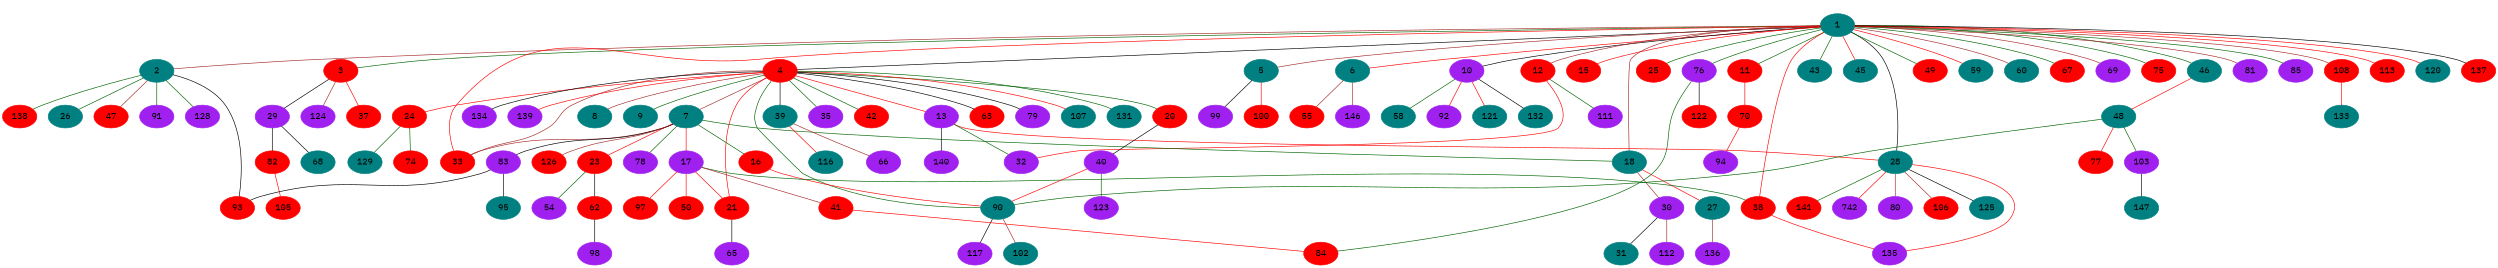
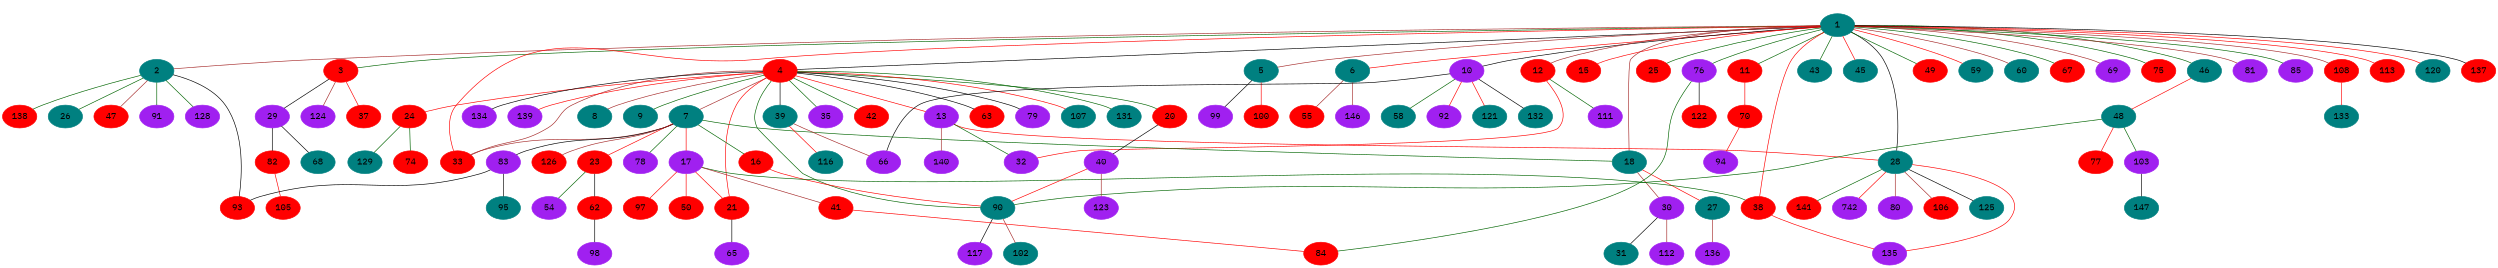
  graph {
    fontname="IBM Plex Mono"
    node [color=red fontname="IBM Plex Mono" style=filled]
    edge [color=red fontname="IBM Plex Mono"]
    1 [color=teal super="+44"]
    2 [color=teal super="+96"]
    3 [super="+56"]
    4 [super="+19"]
    5 [color=teal super="+104"]
    6 [color=teal super="+89"]
    10 [color=purple super="+14"]
    11
    12 [super="+86"]
    15
    18 [color=teal super="+130"]
    25
    28 [color=teal super="+53"]
    33
    38 [super="+71"]
    43 [color=teal]
    45 [color=teal]
    46 [color=teal]
    49
    59 [color=teal]
    60 [color=teal]
    67
    69 [color=purple]
    75
    76 [color=purple]
    81 [color=purple]
    85 [color=purple]
    108
    113 [super="+119"]
    120 [color=teal]
    137
    26 [color=teal super="+36"]
    47
    91 [color=purple]
    93 [super="+145"]
    128 [color=purple]
    138
    29 [color=purple]
    37
    124 [color=purple]
    7 [color=teal super="+51"]
    8 [color=teal]
    9 [color=teal]
    13 [color=purple super="+34"]
    20 [super="+22"]
    21
    24
    35 [color=purple]
    39 [color=teal super="+87"]
    42
    63
    79 [color=purple]
    90 [color=teal super="+143"]
    107 [color=teal]
    131 [color=teal]
    134 [color=purple]
    139 [color=purple]
    99 [color=purple]
    100
    55
    146 [color=purple]
    58 [color=teal]
    66 [color=purple super="+72"]
    92 [color=purple]
    121 [color=teal]
    132 [color=teal]
    70
    32 [color=purple super="+73"]
    111 [color=purple]
    27 [color=teal]
    30 [color=purple]
    80 [color=purple]
    106
    125 [color=teal]
    135 [color=purple]
    141
    n77 [color=purple label=742]
    48 [color=teal super="+61"]
    84 [super="+110"]
    122
    133 [color=teal]
    68 [color=teal]
    82 [super="+144"]
    16 [super="+52"]
    17 [color=purple super="+88"]
    23
    78 [color=purple]
    83 [color=purple super="+101"]
    126
    140 [color=purple]
    40 [color=purple super="+64"]
    65 [color=purple]
    74 [super="+109"]
    129 [color=teal]
    116 [color=teal]
    102 [color=teal]
    117 [color=purple]
    41 [super="+57"]
    50 [super="+115"]
    97
    54 [color=purple]
    62
    95 [color=teal]
    94 [color=purple]
    136 [color=purple]
    31 [color=teal]
    112 [color=purple]
    123 [color=purple]
    98 [color=purple super="+127"]
    105
    77 [super="+118"]
    103 [color=purple super="+114"]
    147 [color=teal]
    1 -- 2 [color=brown]
    1 -- 3 [color=darkgreen]
    1 -- 4 [color=black]
    1 -- 5 [color=brown]
    1 -- 6
    1 -- 10 [color=black]
    1 -- 11 [color=darkgreen]
    1 -- 12 [color=brown]
    1 -- 15
    1 -- 18 [color=brown]
    1 -- 25 [color=darkgreen]
    1 -- 28 [color=black]
    1 -- 33
    1 -- 38
    1 -- 43 [color=darkgreen]
    1 -- 45
    1 -- 46 [color=darkgreen]
    1 -- 49 [color=darkgreen]
    1 -- 59
    1 -- 60 [color=brown]
    1 -- 67 [color=darkgreen]
    1 -- 69 [color=brown]
    1 -- 75 [color=darkgreen]
    1 -- 76 [color=darkgreen]
    1 -- 81 [color=brown]
    1 -- 85 [color=darkgreen]
    1 -- 108 [color=brown]
    1 -- 113
    1 -- 120
    1 -- 137 [color=black]
    2 -- 26 [color=darkgreen]
    2 -- 47 [color=brown]
    2 -- 91 [color=darkgreen]
    2 -- 93 [color=black]
    2 -- 128 [color=darkgreen]
    2 -- 138 [color=darkgreen]
    3 -- 29 [color=black]
    3 -- 37
    3 -- 124 [color=brown]
    4 -- 33 [color=brown]
    4 -- 7 [color=brown]
    4 -- 8 [color=brown]
    4 -- 9 [color=darkgreen]
    4 -- 13
    4 -- 20 [color=darkgreen]
    4 -- 21
    4 -- 24
    4 -- 35 [color=darkgreen]
    4 -- 39 [color=black]
    4 -- 42 [color=darkgreen]
    4 -- 63 [color=black]
    4 -- 79 [color=black]
    4 -- 90 [color=darkgreen]
    4 -- 107
    4 -- 131 [color=darkgreen]
    4 -- 134 [color=black]
    4 -- 139
    5 -- 99 [color=black]
    5 -- 100
    6 -- 55 [color=brown]
    6 -- 146 [color=brown]
    10 -- 58 [color=darkgreen]
+   10 -- 66 [color=black]
    10 -- 92
    10 -- 121
    10 -- 132 [color=black]
    11 -- 70
    12 -- 32
    12 -- 111 [color=darkgreen]
    18 -- 27
    18 -- 30 [color=brown]
    28 -- 80 [color=brown]
    28 -- 106 [color=brown]
    28 -- 125 [color=black]
    28 -- 135
    28 -- 141 [color=darkgreen]
    28 -- n77
    38 -- 135
    46 -- 48
    76 -- 84 [color=darkgreen]
    76 -- 122 [color=black]
    108 -- 133
    29 -- 68 [color=black]
    29 -- 82 [color=black]
    7 -- 18 [color=darkgreen]
    7 -- 33 [color=brown]
    7 -- 16 [color=darkgreen]
    7 -- 17
    7 -- 23
    7 -- 78 [color=darkgreen]
    7 -- 83 [color=black]
    7 -- 126 [color=brown]
    13 -- 28
    13 -- 32 [color=darkgreen]
-   13 -- 140 [color=black]
+   13 -- 140 [color=brown]
    20 -- 40 [color=black]
    21 -- 65 [color=black]
    24 -- 74 [color=darkgreen]
    24 -- 129 [color=darkgreen]
    39 -- 66 [color=brown]
    39 -- 116
    90 -- 102 [color=brown]
    90 -- 117 [color=black]
    70 -- 94
    27 -- 136 [color=brown]
    30 -- 31 [color=black]
    30 -- 112 [color=brown]
    48 -- 90 [color=darkgreen]
    48 -- 77
    48 -- 103 [color=darkgreen]
    82 -- 105
    16 -- 90
    17 -- 38 [color=darkgreen]
    17 -- 21
    17 -- 41 [color=brown]
    17 -- 50
    17 -- 97
    23 -- 54 [color=darkgreen]
    23 -- 62 [color=black]
    83 -- 93 [color=black]
    83 -- 95 [color=black]
    40 -- 90
-   40 -- 123 [color=darkgreen]
+   40 -- 123 [color=brown]
    41 -- 84
    62 -- 98 [color=black]
    103 -- 147 [color=black]
  }
